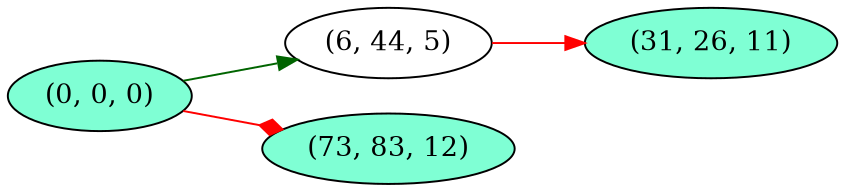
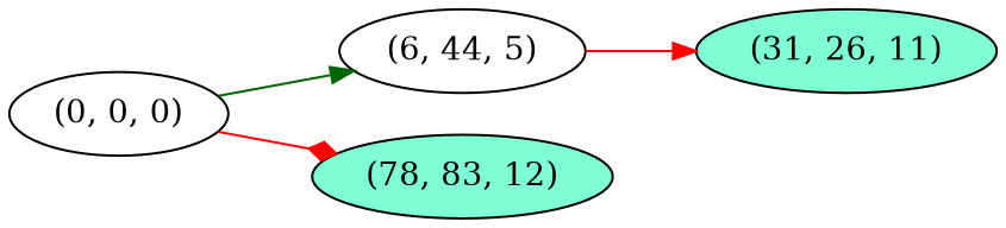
  digraph {
    rankdir=LR
    node [fillcolor=white style=filled]
    edge [arrowhead=normal color=red]
-   "(0, 0, 0)" [fillcolor=aquamarine]
+   "(0, 0, 0)"
    "(6, 44, 5)"
-   "(78, 83, 12)" [fillcolor=aquamarine label="(73, 83, 12)"]
+   "(78, 83, 12)" [fillcolor=aquamarine]
    n4 [fillcolor=aquamarine label="(31, 26, 11)"]
    "(0, 0, 0)" -> "(6, 44, 5)" [color=darkgreen]
    "(0, 0, 0)" -> "(78, 83, 12)" [arrowhead=diamond]
    "(6, 44, 5)" -> n4
  }
